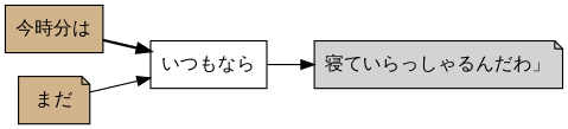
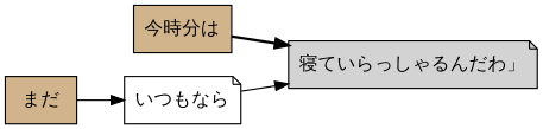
  digraph {
    fontname="IBM Plex Sans"
    rankdir=LR
    node [fillcolor=tan fontname="IBM Plex Sans" shape=box style=filled]
    edge [fontname="IBM Plex Sans" style=solid]
-   n1 [fillcolor=white label="いつもなら"]
+   n1 [fillcolor=white label="いつもなら" shape=note]
    n2 [fillcolor=lightgrey label="寝ていらっしゃるんだわ」" shape=note]
    n3 [label="今時分は"]
-   n4 [label="まだ" shape=note]
+   n4 [label="まだ"]
    n1 -> n2
-   n3 -> n1 [style=bold]
+   n3 -> n2 [style=bold]
    n4 -> n1
  }
